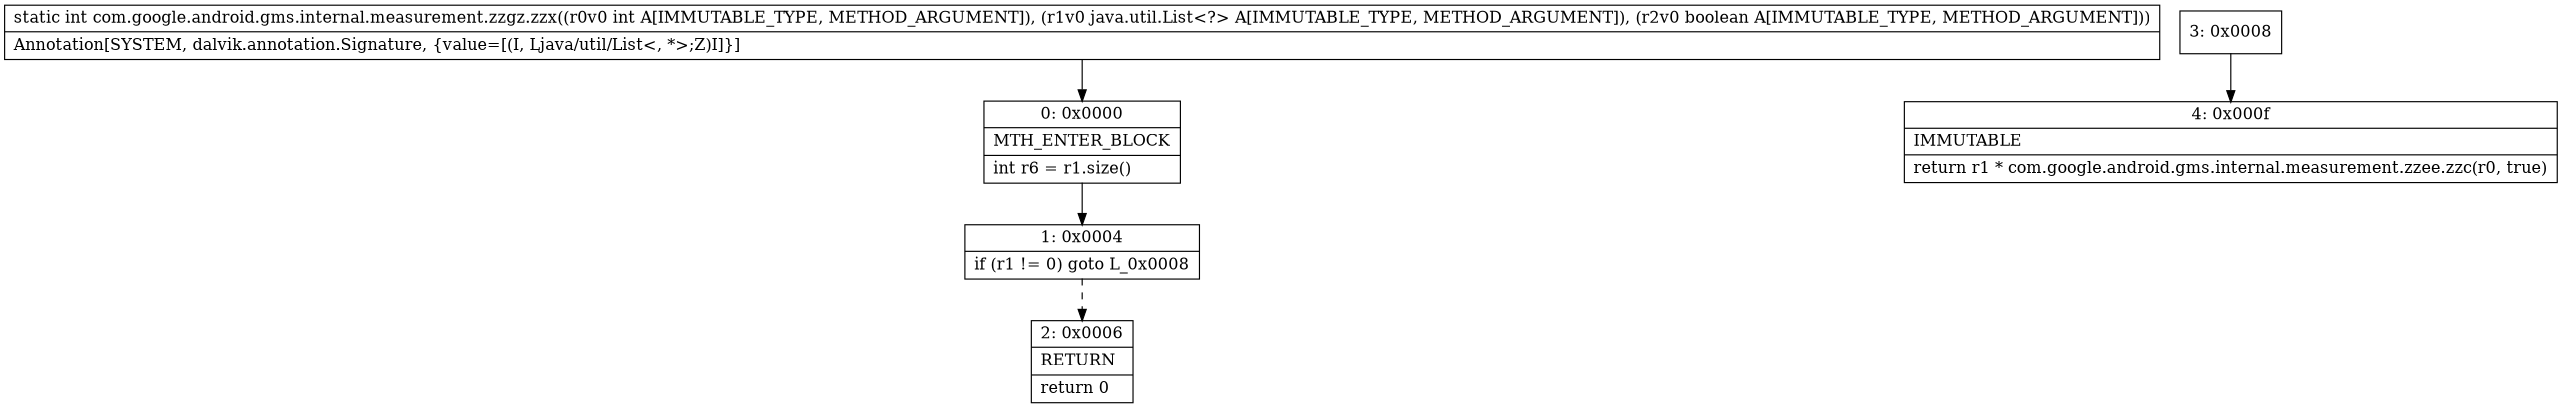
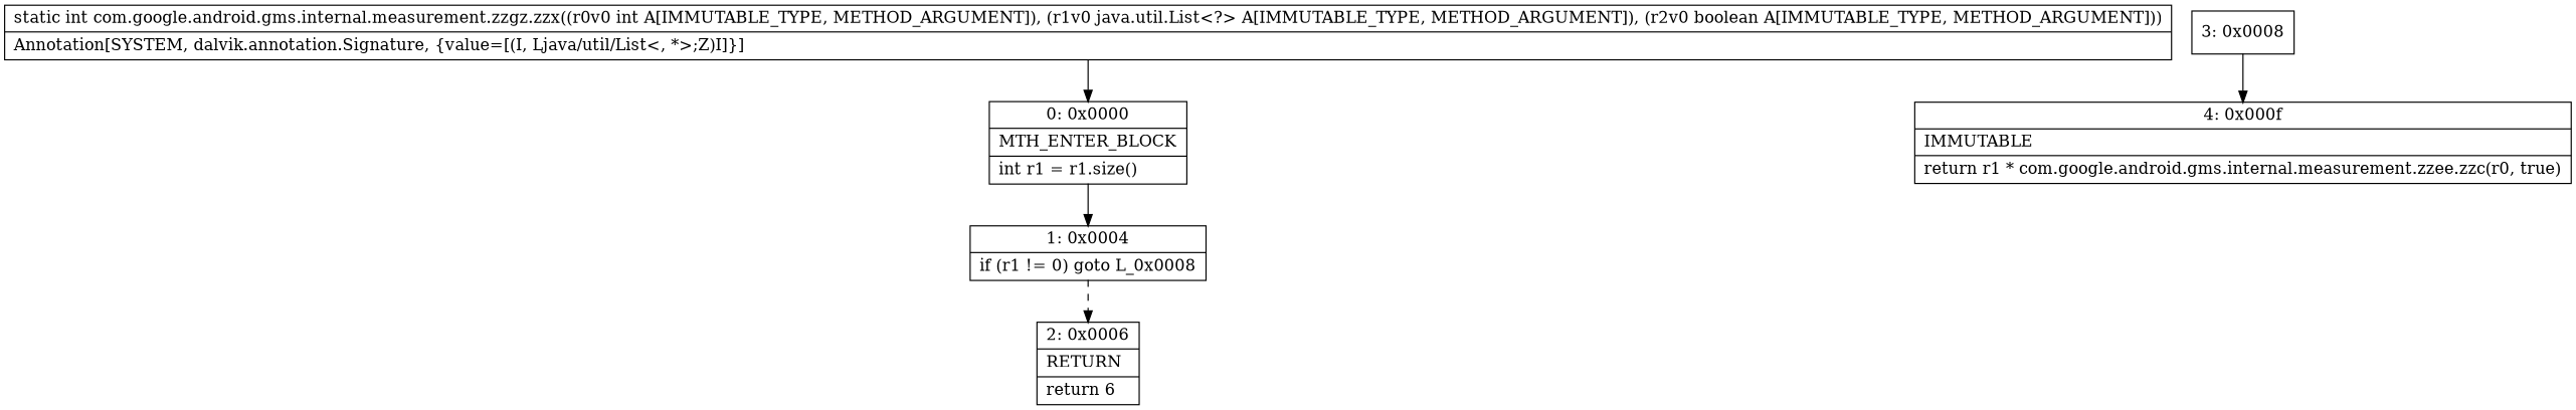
  digraph {
    node [shape=record]
-   n1 [label="{0\:\ 0x0000|MTH_ENTER_BLOCK\l|int r6 = r1.size()\l}"]
+   n1 [label="{0\:\ 0x0000|MTH_ENTER_BLOCK\l|int r1 = r1.size()\l}"]
    n2 [label="{1\:\ 0x0004|if (r1 != 0) goto L_0x0008\l}"]
-   n3 [label="{2\:\ 0x0006|RETURN\l|return 0\l}"]
+   n3 [label="{2\:\ 0x0006|RETURN\l|return 6\l}"]
    n4 [label="{3\:\ 0x0008}"]
    n5 [label="{4\:\ 0x000f|IMMUTABLE\l|return r1 * com.google.android.gms.internal.measurement.zzee.zzc(r0, true)\l}"]
    n6 [label="{static int com.google.android.gms.internal.measurement.zzgz.zzx((r0v0 int A[IMMUTABLE_TYPE, METHOD_ARGUMENT]), (r1v0 java.util.List\<?\> A[IMMUTABLE_TYPE, METHOD_ARGUMENT]), (r2v0 boolean A[IMMUTABLE_TYPE, METHOD_ARGUMENT]))  | Annotation[SYSTEM, dalvik.annotation.Signature, \{value=[(I, Ljava\/util\/List\<, *\>;Z)I]\}]\l}"]
    n1 -> n2
    n2 -> n3 [style=dashed]
    n4 -> n5
    n6 -> n1
  }
